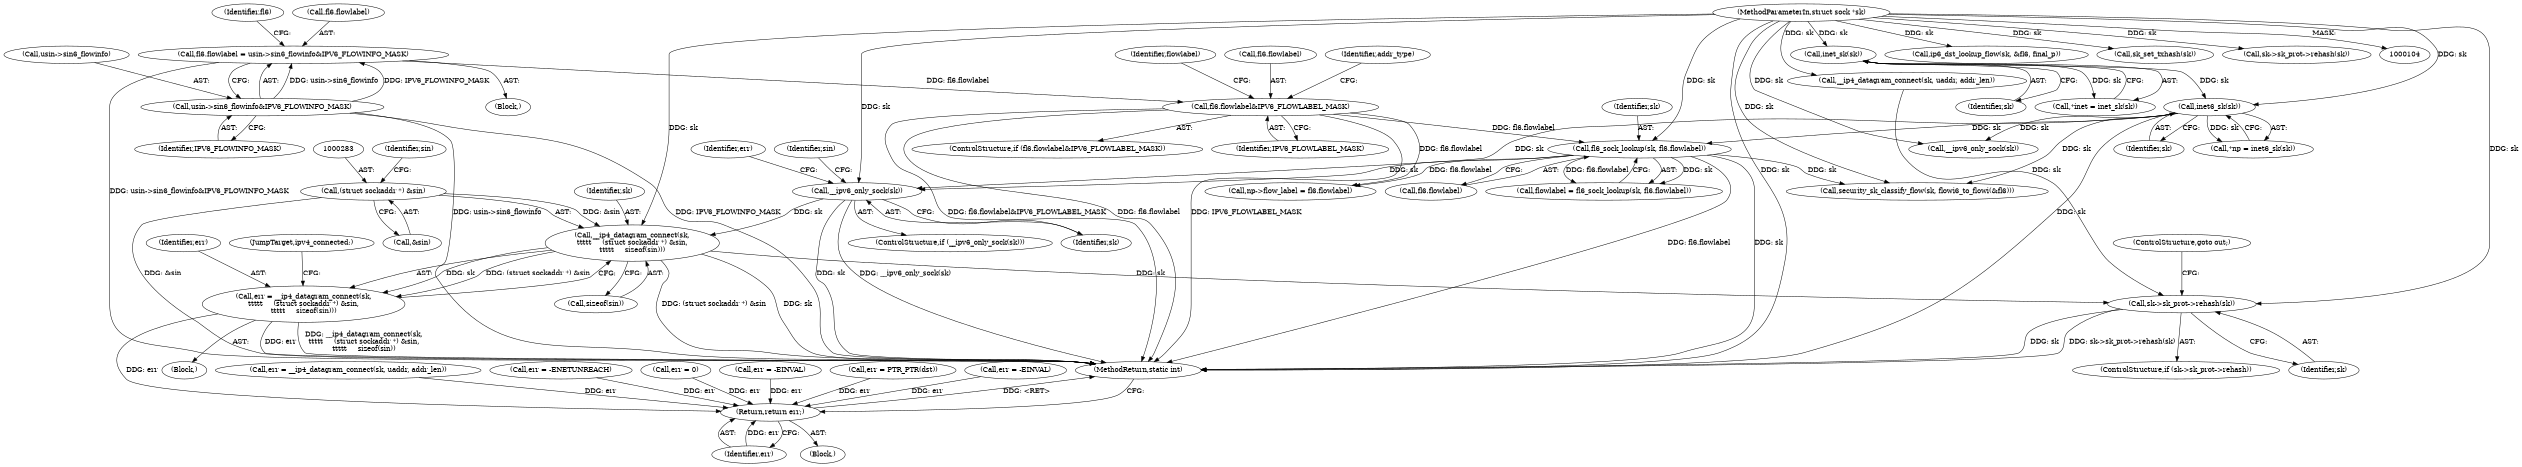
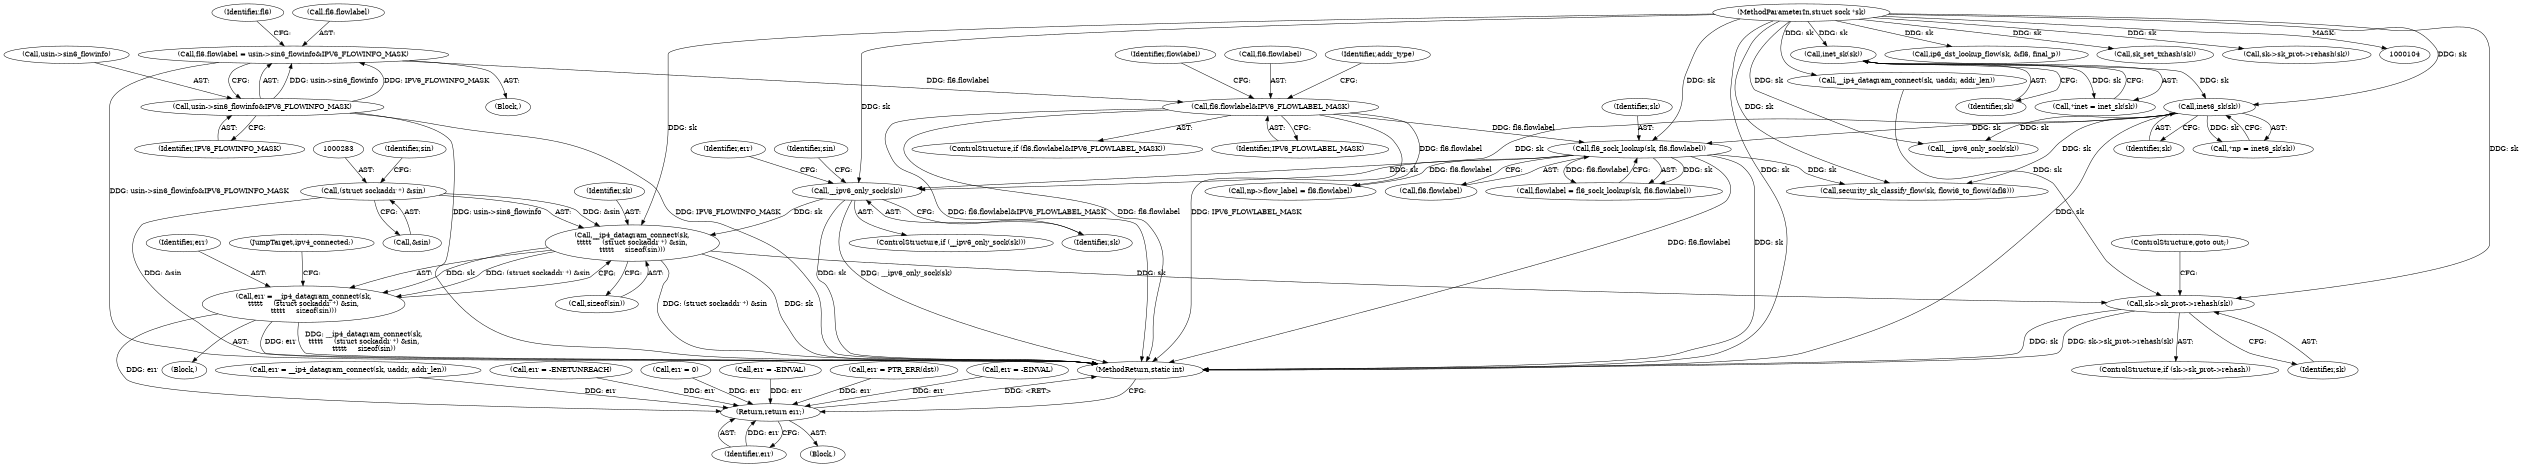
  digraph {
    n1 [label="(Call,__ip4_datagram_connect(sk,\n\t\t\t\t\t     (struct sockaddr *) &sin,\n\t\t\t\t\t     sizeof(sin)))"]
    n2 [label="(Call,err = __ip4_datagram_connect(sk,\n\t\t\t\t\t     (struct sockaddr *) &sin,\n\t\t\t\t\t     sizeof(sin)))"]
    n3 [label="(Call,sk->sk_prot->rehash(sk))"]
    n4 [label="(MethodReturn,static int)"]
    n5 [label="(Call,sizeof(sin))"]
    n6 [label="(Return,return err;)"]
    n7 [label="(Block,)"]
    n8 [label="(ControlStructure,if (sk->sk_prot->rehash))"]
    n9 [label="(Identifier,sk)"]
    n10 [label="(Call,__ipv6_only_sock(sk))"]
    n11 [label="(ControlStructure,if (__ipv6_only_sock(sk)))"]
    n12 [label="(Identifier,sk)"]
    n13 [label="(Call,fl6_sock_lookup(sk, fl6.flowlabel))"]
    n14 [label="(Call,fl6.flowlabel)"]
    n15 [label="(Call,np->flow_label = fl6.flowlabel)"]
    n16 [label="(Call,flowlabel = fl6_sock_lookup(sk, fl6.flowlabel))"]
    n17 [label="(Call,security_sk_classify_flow(sk, flowi6_to_flowi(&fl6)))"]
    n18 [label="(Call,inet6_sk(sk))"]
    n19 [label="(Identifier,sk)"]
    n20 [label="(Call,*np = inet6_sk(sk))"]
    n21 [label="(Call,__ipv6_only_sock(sk))"]
    n22 [label="(Call,inet_sk(sk))"]
    n23 [label="(Identifier,sk)"]
    n24 [label="(Call,*inet = inet_sk(sk))"]
    n25 [label="(MethodParameterIn,struct sock *sk)"]
    n26 [label="(Call,__ip4_datagram_connect(sk, uaddr, addr_len))"]
    n27 [label="(Call,ip6_dst_lookup_flow(sk, &fl6, final_p))"]
    n28 [label="(Call,sk_set_txhash(sk))"]
    n29 [label="(Call,sk->sk_prot->rehash(sk))"]
    1000104
    n31 [label="(Call,fl6.flowlabel&IPV6_FLOWLABEL_MASK)"]
    n32 [label="(ControlStructure,if (fl6.flowlabel&IPV6_FLOWLABEL_MASK))"]
    n33 [label="(Identifier,IPV6_FLOWLABEL_MASK)"]
    n34 [label="(Call,fl6.flowlabel = usin->sin6_flowinfo&IPV6_FLOWINFO_MASK)"]
    n35 [label="(Call,usin->sin6_flowinfo&IPV6_FLOWINFO_MASK)"]
    n36 [label="(Block,)"]
    n37 [label="(Identifier,IPV6_FLOWINFO_MASK)"]
    n38 [label="(Call,(struct sockaddr *) &sin)"]
    n39 [label="(Call,&sin)"]
    n40 [label="(Identifier,err)"]
    n41 [label="(Block,)"]
    n42 [label="(Call,err = __ip4_datagram_connect(sk, uaddr, addr_len))"]
    n43 [label="(JumpTarget,ipv4_connected:)"]
    n44 [label="(Call,err = -ENETUNREACH)"]
    n45 [label="(Identifier,addr_type)"]
    n46 [label="(Identifier,flowlabel)"]
    n47 [label="(Identifier,sin)"]
    n48 [label="(ControlStructure,goto out;)"]
    n49 [label="(Call,usin->sin6_flowinfo)"]
    n50 [label="(Call,fl6.flowlabel)"]
    n51 [label="(Identifier,sin)"]
    n52 [label="(Call,err = 0)"]
    n53 [label="(Call,err = -EINVAL)"]
    n54 [label="(Identifier,err)"]
-   n55 [label="(Call,err = PTR_PTR(dst))"]
+   n55 [label="(Call,err = PTR_ERR(dst))"]
    n56 [label="(Identifier,sk)"]
    n57 [label="(Identifier,err)"]
    n58 [label="(Identifier,sk)"]
    n59 [label="(Identifier,fl6)"]
    n60 [label="(Call,fl6.flowlabel)"]
    n61 [label="(Call,err = -EINVAL)"]
    1000283
    n1 -> n2 [label="AST: "]
    n1 -> n2 [label="DDG: sk"]
    n1 -> n2 [label="DDG: (struct sockaddr *) &sin"]
    n1 -> n3 [label="DDG: sk"]
    n1 -> n4 [label="DDG: (struct sockaddr *) &sin"]
    n1 -> n4 [label="DDG: sk"]
    n1 -> n5 [label="CFG: "]
    n2 -> n1 [label="CFG: "]
    n2 -> n4 [label="DDG: __ip4_datagram_connect(sk,\n\t\t\t\t\t     (struct sockaddr *) &sin,\n\t\t\t\t\t     sizeof(sin))"]
    n2 -> n4 [label="DDG: err"]
    n2 -> n6 [label="DDG: err"]
    n2 -> n7 [label="AST: "]
    n3 -> n4 [label="DDG: sk"]
    n3 -> n4 [label="DDG: sk->sk_prot->rehash(sk)"]
    n3 -> n8 [label="AST: "]
    n3 -> n9 [label="CFG: "]
    n4 -> n6 [label="CFG: "]
    n5 -> n1 [label="AST: "]
    n6 -> n4 [label="DDG: <RET>"]
    n6 -> n40 [label="CFG: "]
    n6 -> n41 [label="AST: "]
    n9 -> n3 [label="AST: "]
    n10 -> n1 [label="DDG: sk"]
    n10 -> n4 [label="DDG: sk"]
    n10 -> n4 [label="DDG: __ipv6_only_sock(sk)"]
    n10 -> n11 [label="AST: "]
    n10 -> n12 [label="CFG: "]
    n12 -> n10 [label="AST: "]
    n13 -> n4 [label="DDG: sk"]
    n13 -> n4 [label="DDG: fl6.flowlabel"]
    n13 -> n10 [label="DDG: sk"]
    n13 -> n14 [label="CFG: "]
    n13 -> n15 [label="DDG: fl6.flowlabel"]
    n13 -> n16 [label="AST: "]
    n13 -> n16 [label="DDG: sk"]
    n13 -> n16 [label="DDG: fl6.flowlabel"]
    n13 -> n17 [label="DDG: sk"]
    n14 -> n13 [label="AST: "]
    n16 -> n13 [label="CFG: "]
    n18 -> n4 [label="DDG: sk"]
    n18 -> n10 [label="DDG: sk"]
    n18 -> n13 [label="DDG: sk"]
    n18 -> n17 [label="DDG: sk"]
    n18 -> n19 [label="CFG: "]
    n18 -> n20 [label="AST: "]
    n18 -> n20 [label="DDG: sk"]
    n18 -> n21 [label="DDG: sk"]
    n19 -> n18 [label="AST: "]
    n20 -> n18 [label="CFG: "]
    n22 -> n18 [label="DDG: sk"]
    n22 -> n23 [label="CFG: "]
    n22 -> n24 [label="AST: "]
    n22 -> n24 [label="DDG: sk"]
    n23 -> n22 [label="AST: "]
    n24 -> n22 [label="CFG: "]
    n25 -> n1 [label="DDG: sk"]
    n25 -> n3 [label="DDG: sk"]
    n25 -> n4 [label="DDG: sk"]
    n25 -> n10 [label="DDG: sk"]
    n25 -> n13 [label="DDG: sk"]
    n25 -> n17 [label="DDG: sk"]
    n25 -> n18 [label="DDG: sk"]
    n25 -> n21 [label="DDG: sk"]
    n25 -> n22 [label="DDG: sk"]
    n25 -> n26 [label="DDG: sk"]
    n25 -> n27 [label="DDG: sk"]
    n25 -> n28 [label="DDG: sk"]
    n25 -> n29 [label="DDG: sk"]
    n25 -> 1000104 [label="MASK: "]
    n26 -> n3 [label="DDG: sk"]
    n31 -> n4 [label="DDG: fl6.flowlabel&IPV6_FLOWLABEL_MASK"]
    n31 -> n4 [label="DDG: fl6.flowlabel"]
    n31 -> n4 [label="DDG: IPV6_FLOWLABEL_MASK"]
    n31 -> n13 [label="DDG: fl6.flowlabel"]
    n31 -> n15 [label="DDG: fl6.flowlabel"]
    n31 -> n32 [label="AST: "]
    n31 -> n33 [label="CFG: "]
    n33 -> n31 [label="AST: "]
    n34 -> n4 [label="DDG: usin->sin6_flowinfo&IPV6_FLOWINFO_MASK"]
    n34 -> n31 [label="DDG: fl6.flowlabel"]
    n34 -> n35 [label="CFG: "]
    n34 -> n36 [label="AST: "]
    n35 -> n4 [label="DDG: usin->sin6_flowinfo"]
    n35 -> n4 [label="DDG: IPV6_FLOWINFO_MASK"]
    n35 -> n34 [label="AST: "]
    n35 -> n34 [label="DDG: usin->sin6_flowinfo"]
    n35 -> n34 [label="DDG: IPV6_FLOWINFO_MASK"]
    n35 -> n37 [label="CFG: "]
    n37 -> n35 [label="AST: "]
    n38 -> n1 [label="AST: "]
    n38 -> n1 [label="DDG: &sin"]
    n38 -> n4 [label="DDG: &sin"]
    n38 -> n39 [label="CFG: "]
    n39 -> n38 [label="AST: "]
    n40 -> n6 [label="AST: "]
    n40 -> n6 [label="DDG: err"]
    n42 -> n6 [label="DDG: err"]
    n43 -> n2 [label="CFG: "]
    n44 -> n6 [label="DDG: err"]
    n45 -> n31 [label="CFG: "]
    n46 -> n31 [label="CFG: "]
    n47 -> n38 [label="CFG: "]
    n48 -> n3 [label="CFG: "]
    n49 -> n35 [label="AST: "]
    n50 -> n31 [label="AST: "]
    n51 -> n10 [label="CFG: "]
    n52 -> n6 [label="DDG: err"]
    n53 -> n6 [label="DDG: err"]
    n54 -> n2 [label="AST: "]
    n55 -> n6 [label="DDG: err"]
    n56 -> n1 [label="AST: "]
    n57 -> n10 [label="CFG: "]
    n58 -> n13 [label="AST: "]
    n59 -> n34 [label="CFG: "]
    n60 -> n34 [label="AST: "]
    n61 -> n6 [label="DDG: err"]
    1000283 -> n38 [label="AST: "]
  }
